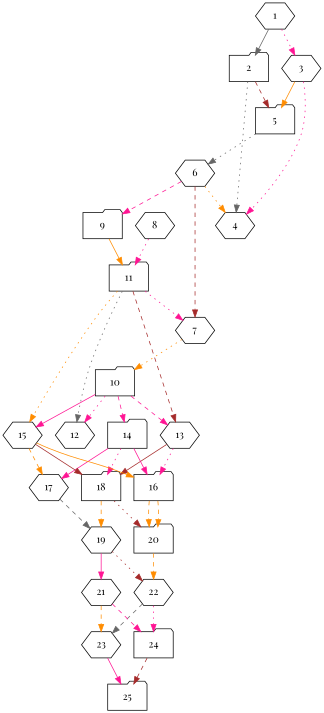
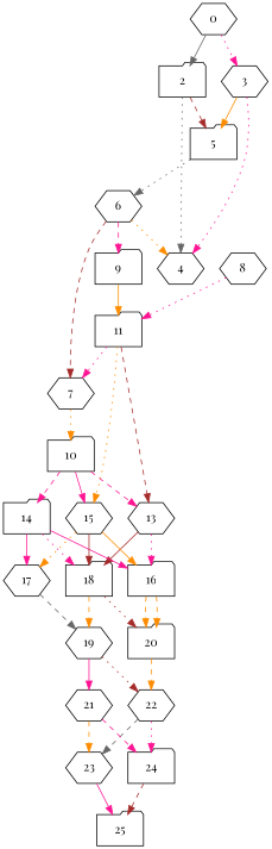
  digraph {
    fontname="Playfair Display"
    node [alpha=0.16 fontname="Playfair Display" shape=hexagon]
    edge [color=deeppink fontname="Playfair Display" style=dotted]
-   1 [alpha=0.10 expect_size=42994688]
+   1 [alpha=0.10 expect_size=42994688 label=0]
    2 [alpha=0.12 expect_size=12577792 shape=folder]
    3 [alpha=0.05 expect_size=17069056]
    4 [alpha=0.14 expect_size=44408832]
    5 [alpha=0.15 expect_size=12619776 shape=folder]
    6 [expect_size=35604480]
    7 [alpha=0.20 expect_size=25758720]
    9 [alpha=0.08 expect_size=14483456 shape=folder]
    10 [alpha=0.17 expect_size=30961664 shape=folder]
    8 [expect_size=41470976]
    11 [expect_size=18613248 shape=folder]
-   12 [alpha=0.01 expect_size=42075136]
    13 [alpha=0.02 expect_size=23334912]
    14 [alpha=0.11 expect_size=34824192 shape=folder]
    15 [alpha=0.09 expect_size=21325824]
    16 [alpha=0.10 expect_size=9974784 shape=folder]
    18 [alpha=0.17 expect_size=46398464 shape=folder]
    17 [alpha=0.13 expect_size=47155200]
    20 [alpha=0.07 expect_size=7511040 shape=folder]
    19 [alpha=0.18 expect_size=36534272]
    22 [alpha=0.19 expect_size=38735872]
    21 [alpha=0.11 expect_size=48415744]
    23 [alpha=0.12 expect_size=41795584]
    24 [alpha=0.02 expect_size=46502912 shape=folder]
    25 [alpha=0.14 expect_size=24148992 shape=folder]
    1 -> 2 [color=gray40 style=solid]
    1 -> 3
    2 -> 4 [color=gray40]
    2 -> 5 [color=brown style=dashed]
    3 -> 4
    3 -> 5 [color=darkorange style=solid]
    5 -> 6 [color=gray40]
    6 -> 4 [color=darkorange]
    6 -> 7 [color=brown style=dashed]
    6 -> 9 [style=dashed]
    7 -> 10 [color=darkorange]
    9 -> 11 [color=darkorange style=solid]
-   10 -> 12
    10 -> 13 [style=dashed]
    10 -> 14 [style=dashed]
    10 -> 15 [style=solid]
    8 -> 11
    11 -> 7
-   11 -> 12 [color=gray40]
    11 -> 13 [color=brown style=dashed]
    11 -> 15 [color=darkorange]
    13 -> 16
    13 -> 18 [color=brown style=solid]
    14 -> 16 [style=solid]
    14 -> 18
    14 -> 17 [style=solid]
    15 -> 16 [color=darkorange style=solid]
    15 -> 18 [color=brown style=solid]
-   15 -> 17 [color=darkorange style=dashed]
+   15 -> 17 [color=darkorange]
    16 -> 20 [color=darkorange style=dashed]
    16 -> 20 [color=darkorange style=dashed]
    18 -> 20 [color=brown]
    18 -> 19 [color=darkorange style=dashed]
    17 -> 19 [color=gray40 style=dashed]
    20 -> 22 [color=darkorange style=dashed]
    19 -> 22 [color=brown]
    19 -> 21 [style=solid]
    22 -> 23 [color=gray40 style=dashed]
    22 -> 24
    21 -> 23 [color=darkorange style=dashed]
    21 -> 24 [style=dashed]
    23 -> 25 [style=solid]
    24 -> 25 [color=brown style=dashed]
  }
